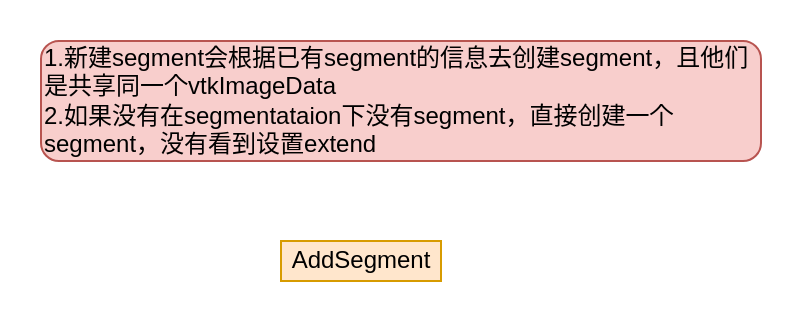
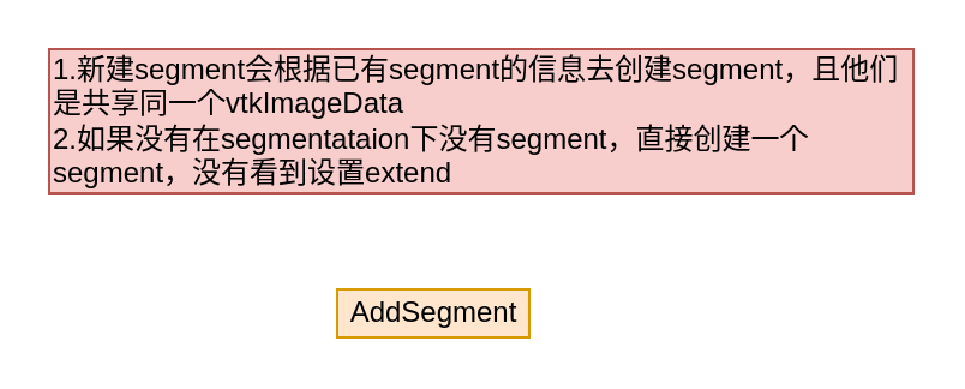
  <mxCell id="0" />
  <mxCell id="1" parent="0" />
  <mxCell id="2" value="AddSegment" style="text;html=1;align=center;verticalAlign=middle;resizable=0;points=[];autosize=1;strokeColor=#d79b00;fillColor=#ffe6cc;" vertex="1" parent="1"><mxGeometry x="140" y="120" width="80" height="20" as="geometry" /></mxCell>
- <mxCell id="3" value="1.新建segment会根据已有segment的信息去创建segment，且他们是共享同一个vtkImageData&lt;br&gt;2.如果没有在segmentataion下没有segment，直接创建一个segment，没有看到设置extend" style="whiteSpace=wrap;html=1;align=left;fillColor=#f8cecc;strokeColor=#b85450;rounded=1;" vertex="1" parent="1"><mxGeometry x="20" y="20" width="360" height="60" as="geometry" /></mxCell>
+ <mxCell id="3" value="1.新建segment会根据已有segment的信息去创建segment，且他们是共享同一个vtkImageData&lt;br&gt;2.如果没有在segmentataion下没有segment，直接创建一个segment，没有看到设置extend" style="rounded=0;whiteSpace=wrap;html=1;align=left;fillColor=#f8cecc;strokeColor=#b85450;" vertex="1" parent="1"><mxGeometry x="20" y="20" width="360" height="60" as="geometry" /></mxCell>
